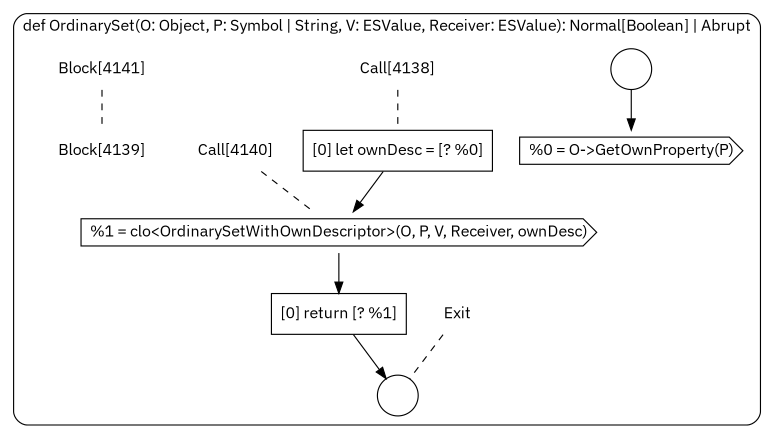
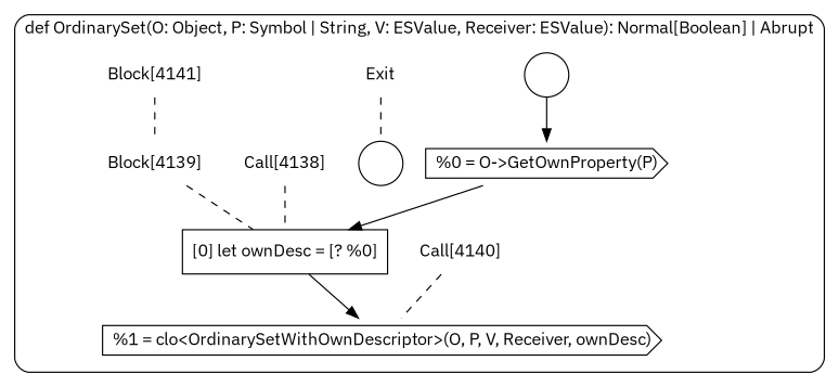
  digraph {
    fontname="IBM Plex Sans"
    node [color=black fillcolor=white fontname="IBM Plex Sans" shape=none style=filled]
    edge [color=black fontname="IBM Plex Sans"]
    n1 [label=" " shape=circle]
    n2 [label=<<font color="black">%0 = O-&gt;GetOwnProperty(P)</font>> shape=cds]
    n3 [label=<<font color="black">[0] let ownDesc = [? %0]<BR ALIGN="LEFT"/></font>> shape=box]
    n4 [label=<<font color="black">Exit</font>> color="" fillcolor="" style=""]
    n5 [label=" " shape=circle]
    n6 [label=<<font color="black">Call[4138]</font>> color="" fillcolor="" style=""]
    n7 [label=<<font color="black">%1 = clo&lt;OrdinarySetWithOwnDescriptor&gt;(O, P, V, Receiver, ownDesc)</font>> shape=cds]
    n8 [label=<<font color="black">Block[4139]</font>> color="" fillcolor="" style=""]
-   n9 [label=<<font color="black">[0] return [? %1]<BR ALIGN="LEFT"/></font>> shape=box]
    n10 [label=<<font color="black">Call[4140]</font>> color="" fillcolor="" style=""]
    n11 [label=<<font color="black">Block[4141]</font>> color="" fillcolor="" style=""]
    subgraph cluster_1 {
      label="def OrdinarySet(O: Object, P: Symbol | String, V: ESValue, Receiver: ESValue): Normal[Boolean] | Abrupt"
      style=rounded
      n1
      n2
      n3
      n4
      n5
      n6
      n7
      n8
-     n9
      n10
      n11
    }
    n1 -> n2
+   n2 -> n3
    n3 -> n7
    n4 -> n5 [arrowhead=none style=dashed]
    n6 -> n3 [arrowhead=none style=dashed]
-   n7 -> n9
-   n9 -> n5
+   n8 -> n3 [arrowhead=none style=dashed]
    n10 -> n7 [arrowhead=none style=dashed]
    n11 -> n8 [arrowhead=none style=dashed]
  }
